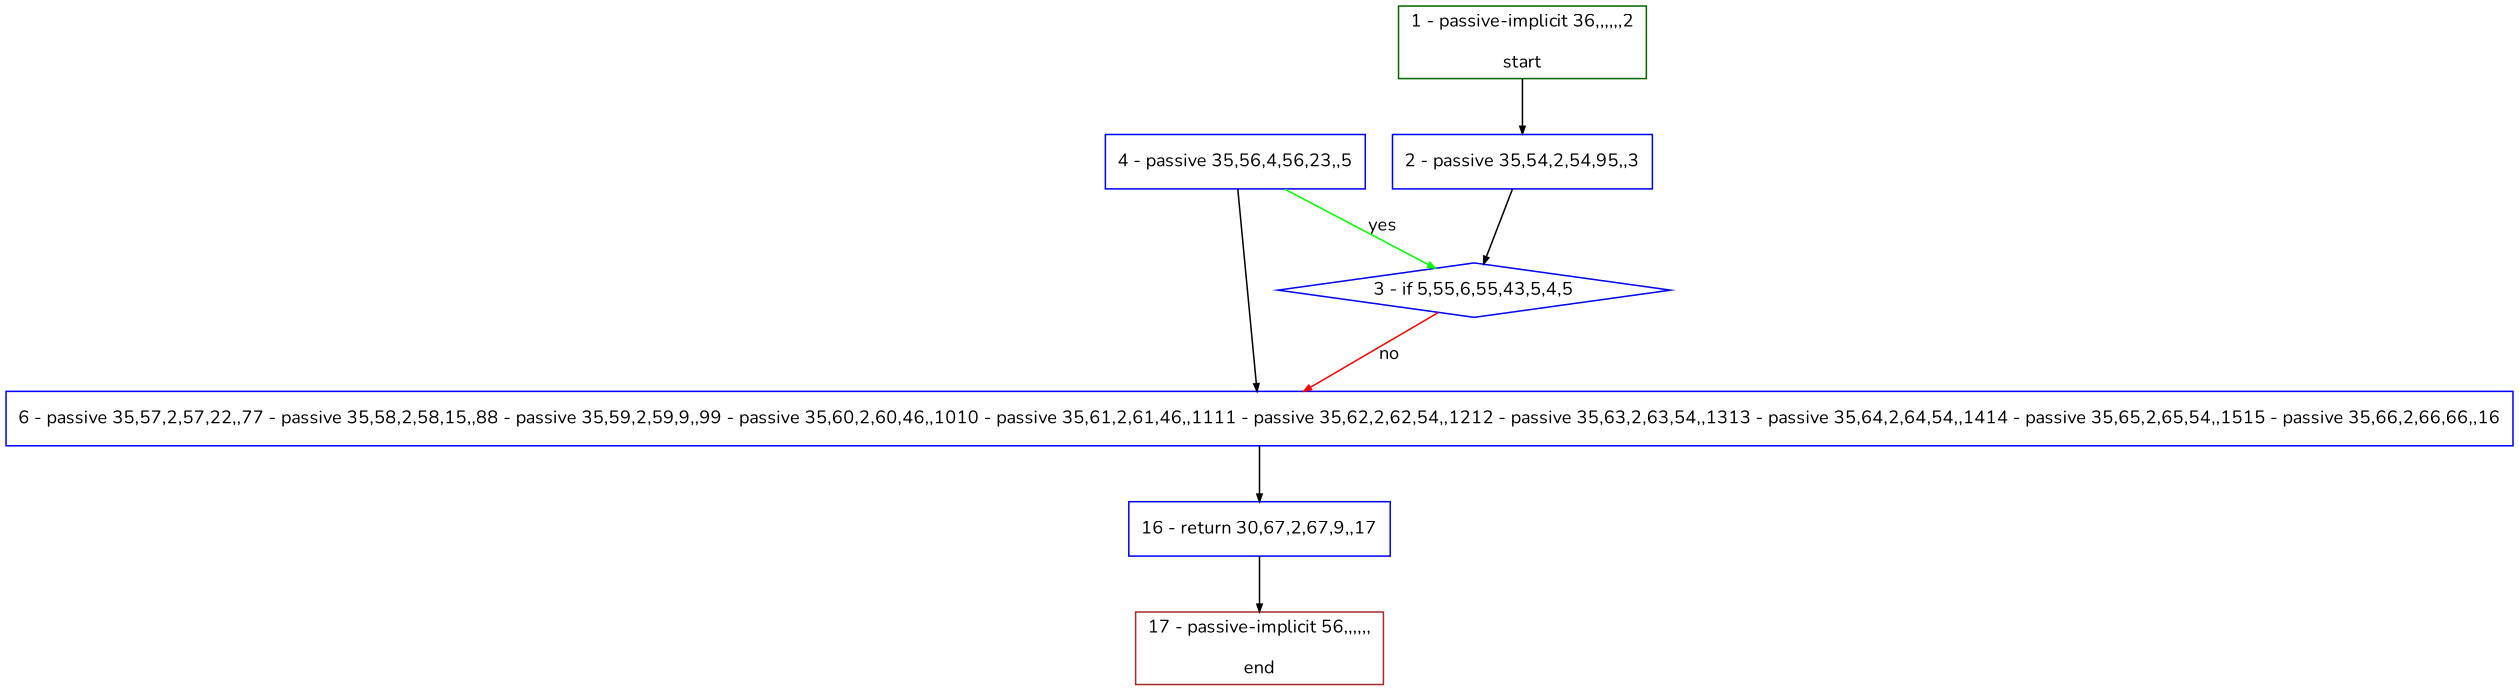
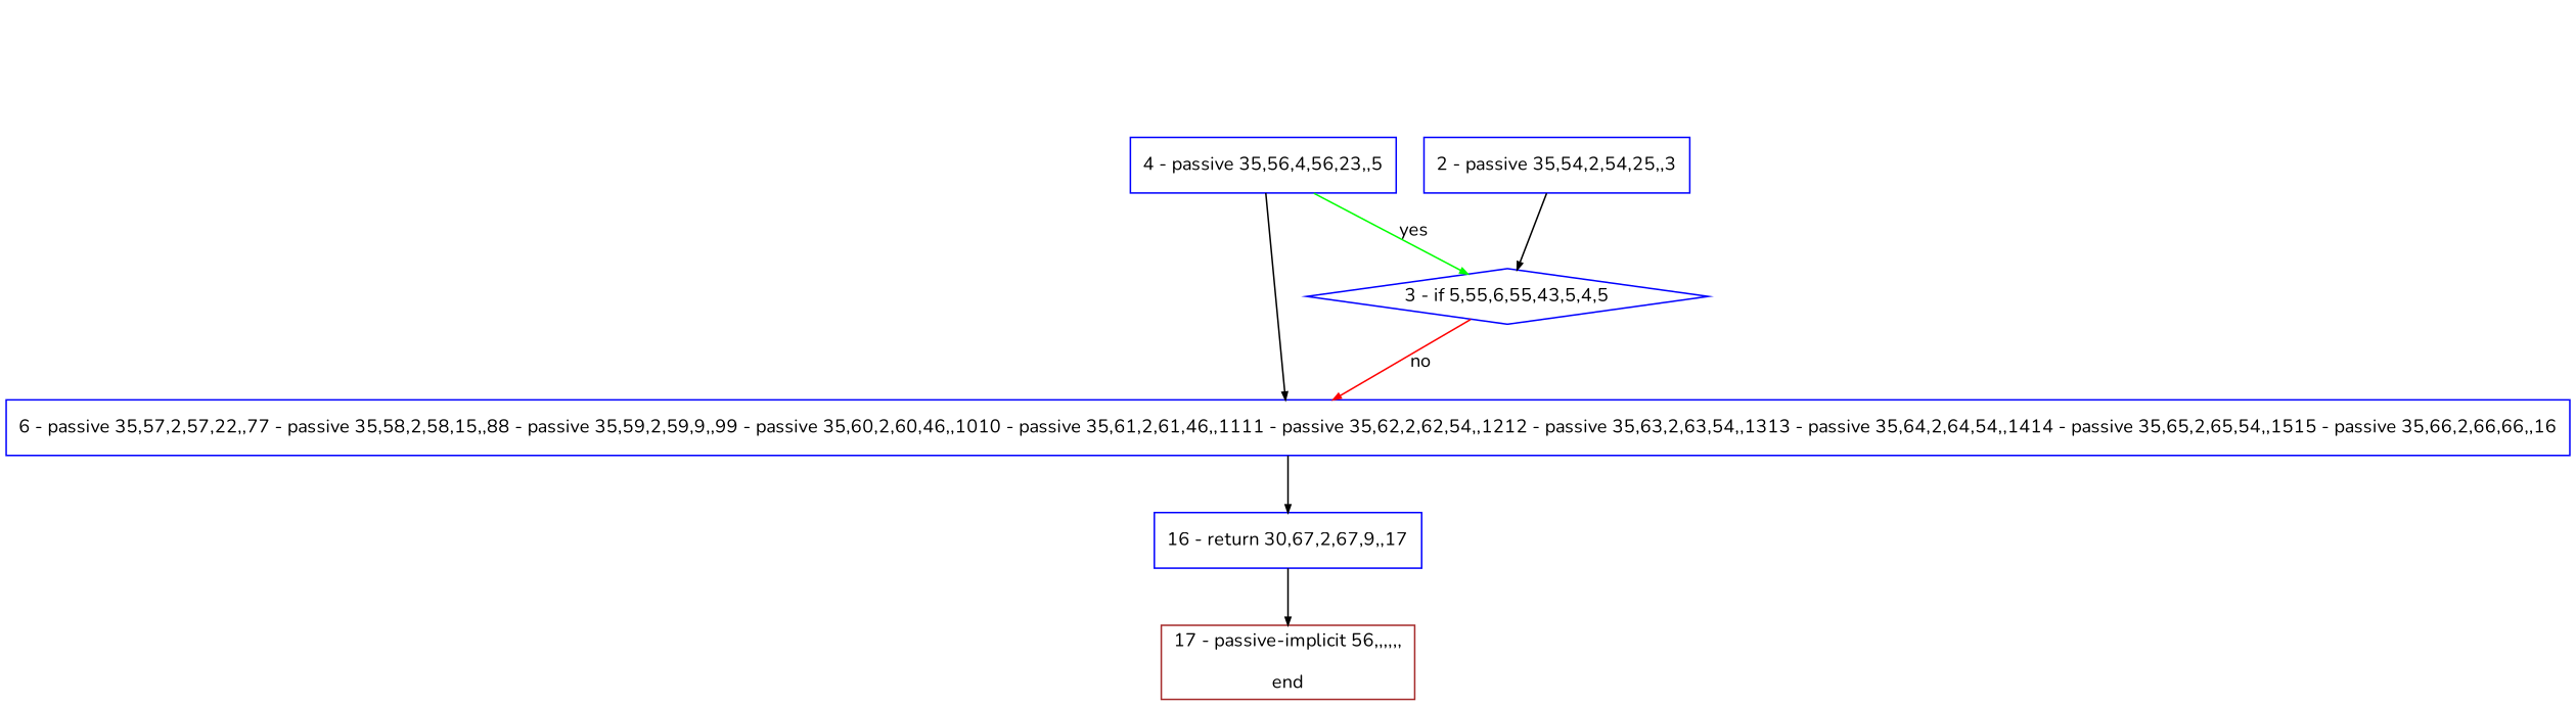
  digraph {
    bgcolor=white
    compound=true
    fillcolor="#FFFFCC"
    fontname=Nunito
    fontsize=12
    pack=true
    packmode=clust
    style="rounded,filled"
    node [color="#0000ff" compound=true fillcolor="#ffffff" fixedsize=false fontname=Nunito fontsize=12 node_initialized=no shape=box style=filled]
    edge [arrowhead=normal arrowsize=0.5 arrowtail=none color="#000000" compound=true dir=forward fontcolor=black fontname=Nunito fontsize=12]
-   n1 [label="2 - passive 35,54,2,54,95,,3"]
+   n1 [label="2 - passive 35,54,2,54,25,,3"]
    n2 [label="3 - if 5,55,6,55,43,5,4,5" shape=diamond]
    n3 [label="6 - passive 35,57,2,57,22,,77 - passive 35,58,2,58,15,,88 - passive 35,59,2,59,9,,99 - passive 35,60,2,60,46,,1010 - passive 35,61,2,61,46,,1111 - passive 35,62,2,62,54,,1212 - passive 35,63,2,63,54,,1313 - passive 35,64,2,64,54,,1414 - passive 35,65,2,65,54,,1515 - passive 35,66,2,66,66,,16"]
-   n4 [color="#006400" label="1 - passive-implicit 36,,,,,,2\n\nstart"]
    n5 [label="4 - passive 35,56,4,56,23,,5"]
    n6 [label="16 - return 30,67,2,67,9,,17"]
    n7 [color="#a52a2a" label="17 - passive-implicit 56,,,,,,\n\nend"]
    n1 -> n2
    n2 -> n3 [color="#ff0000" label=no]
    n3 -> n6
-   n4 -> n1
    n5 -> n2 [color="#00ff00" label=yes]
    n5 -> n3
    n6 -> n7
  }
